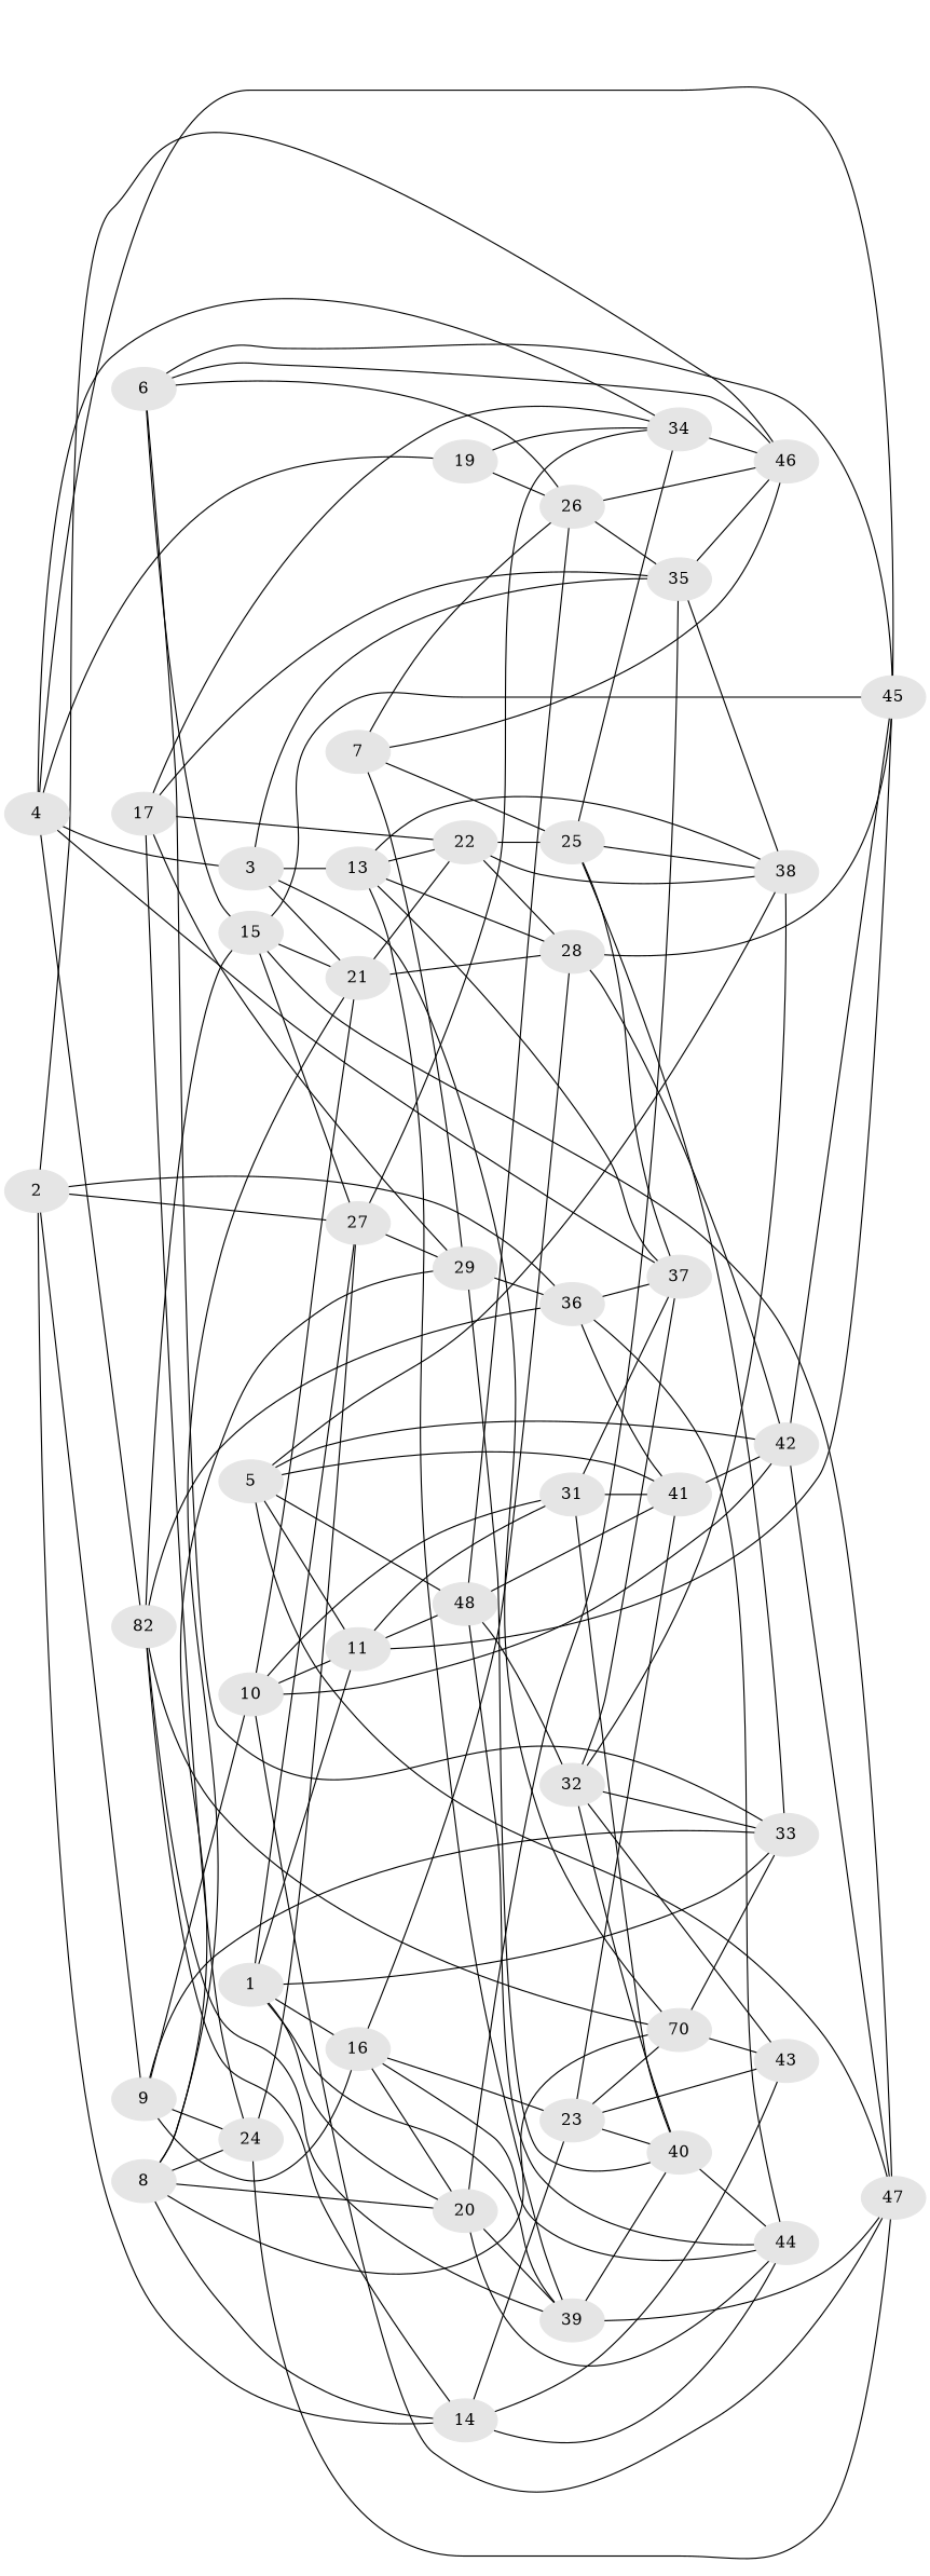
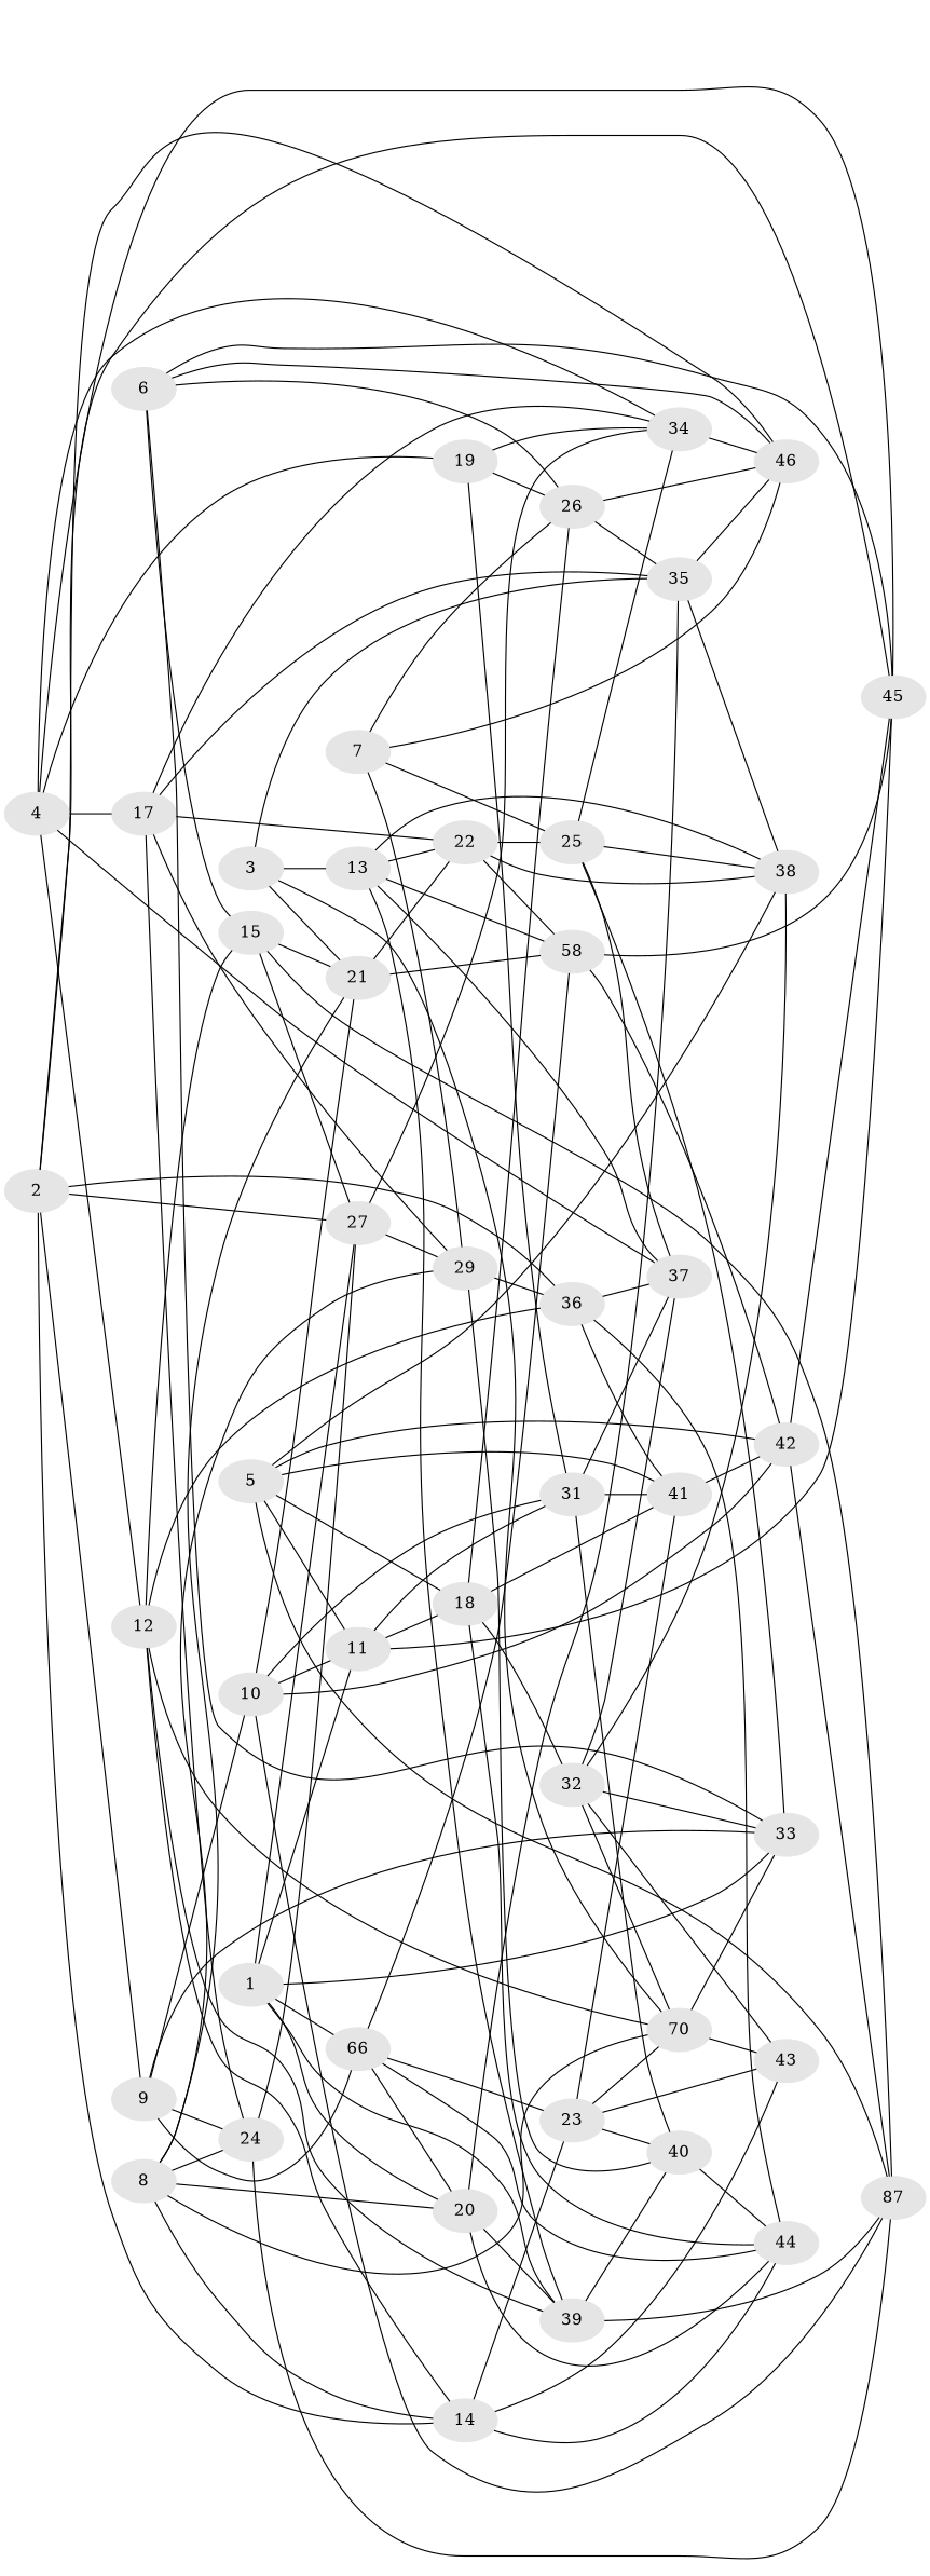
  graph {
    rankdir=LR
    node [color=gray90 style=filled]
    edge [weight=1.0]
    1
    11
-   16
+   16 [label=66]
    20
    27
    33
    39
    45
-   18 [label=48]
+   18
    31
-   28
+   28 [label=58]
    23
    44
    35
    34
    29
-   47
+   47 [label=87]
    40
    2
    9
    14
    36
    46
    24
    10
    43
    37
    41
    3
    13
    21
    n32 [label=70]
    38
    22
    4
-   12 [label=82]
+   12
    17
    19
    15
    26
    5
    42
    32
    6
    7
    25
    8
    1 -- 11
    1 -- 16
    1 -- 20
    1 -- 27
    1 -- 33
    1 -- 39
    11 -- 45
    11 -- 18
    11 -- 31
    16 -- 20
    16 -- 28
    16 -- 23
    16 -- 44
    20 -- 39
    20 -- 44
    20 -- 35
    27 -- 34
    27 -- 29
    39 -- 47
    39 -- 40
    18 -- 44
    18 -- 41
    18 -- 26
    18 -- 32
    31 -- 40
    31 -- 37
    31 -- 41
    28 -- 45
    28 -- 42
    23 -- 40
    23 -- 43
    23 -- 41
    23 -- n32
    35 -- 46
    35 -- 38
    34 -- 46
    29 -- 40
    29 -- 36
    40 -- 44
    2 -- 27
-   15 -- 45
+   2 -- 45
    2 -- 9
    2 -- 14
    2 -- 36
    2 -- 46
    9 -- 16
    9 -- 33
    9 -- 24 [weight=2.0]
    9 -- 10
    14 -- 23
    14 -- 44
    14 -- 43
    36 -- 44
    36 -- 37
    36 -- 41
    24 -- 27
    24 -- 47
    10 -- 11
    10 -- 31
    10 -- 47
    10 -- 21
    10 -- 42
    41 -- 42
    3 -- 35
    3 -- 13
    3 -- 21
    3 -- n32
    13 -- 39
    13 -- 28
    13 -- 37
    13 -- 38
    13 -- 22
    21 -- 28
    21 -- 22
    n32 -- 33
    n32 -- 43
    22 -- 28
    22 -- 38
    22 -- 25
    4 -- 45
    4 -- 34
    4 -- 37
    4 -- 12
-   4 -- 3
+   4 -- 17
    4 -- 19
    12 -- 39
    12 -- 14
    12 -- 36
    12 -- n32
    12 -- 15
    17 -- 35
    17 -- 34
    17 -- 29
    17 -- 24
    17 -- 22
+   19 -- 31
    19 -- 34
    19 -- 26
    15 -- 27
    15 -- 47
    15 -- 21
    26 -- 35
    26 -- 46
    5 -- 11
    5 -- 18
    5 -- 47
    5 -- 41
    5 -- 38
    5 -- 42
    42 -- 45
    42 -- 47
    32 -- 33
-   32 -- 40
+   32 -- n32
    32 -- 43
    32 -- 37
    32 -- 38
    6 -- 33
    6 -- 45
    6 -- 46
    6 -- 15 [weight=2.0]
    6 -- 26
    7 -- 29
    7 -- 46
    7 -- 26
    7 -- 25
    25 -- 33
    25 -- 34
    25 -- 37
    25 -- 38
    8 -- 20
    8 -- 29
    8 -- 14
    8 -- 24
    8 -- 21
    8 -- n32
  }
